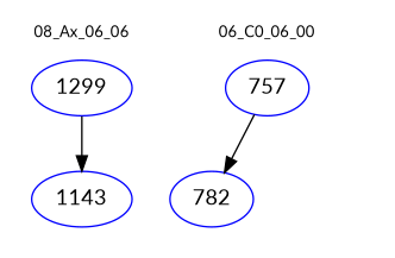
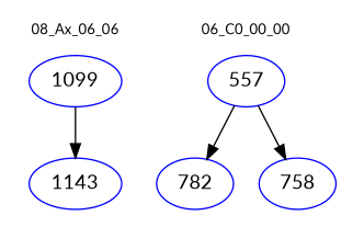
  digraph {
    fontname=Lato
    node [color=blue fontname=Lato]
    edge [color=black fontname=Lato]
-   n1 [label=1299]
+   n1 [label=1099]
    n2 [label=1143]
-   n3 [label=757]
+   n3 [label=557]
    n4 [label=782]
+   n5 [label=758]
    subgraph cluster_1 {
      color=white
      fontsize=10
      label="08_Ax_06_06"
      n1
      n2
    }
    subgraph cluster_2 {
      color=white
      fontsize=10
-     label="06_C0_06_00"
+     label="06_C0_00_00"
      n3
      n4
+     n5
    }
    n1 -> n2
    n3 -> n4
+   n3 -> n5
  }
